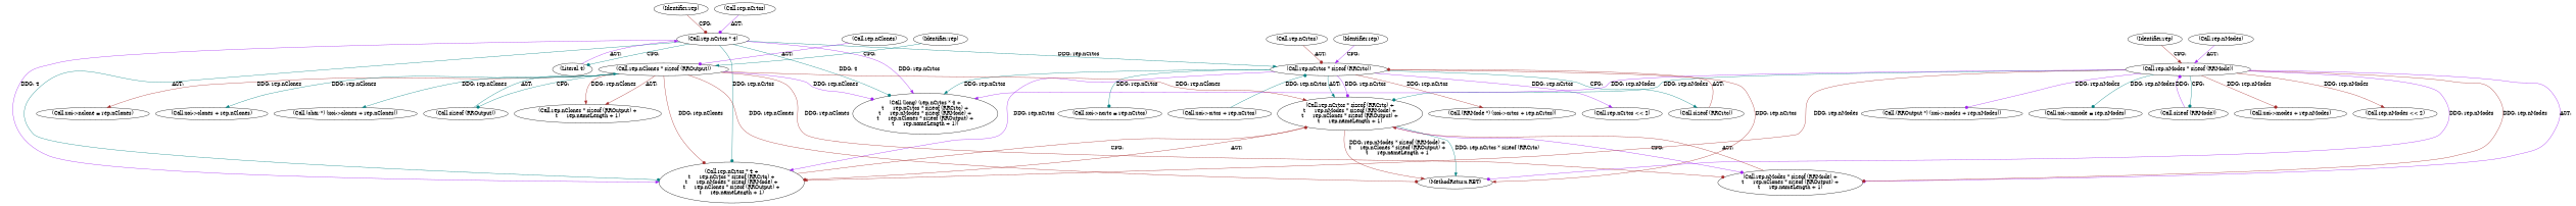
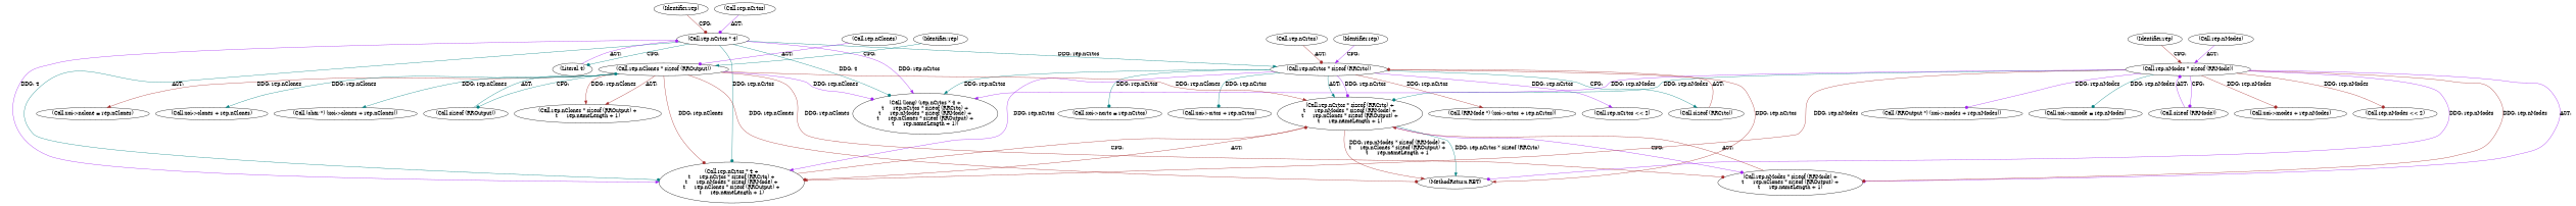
  digraph {
    edge [arrowhead=dot color=brown]
    n1 [label="(Call,rep.nCrtcs * sizeof (RRCrtc) +\n\t      rep.nModes * sizeof (RRMode) +\n\t      rep.nClones * sizeof (RROutput) +\n\t      rep.nameLength + 1)"]
    n2 [label="(Call,rep.nModes * sizeof (RRMode) +\n\t      rep.nClones * sizeof (RROutput) +\n\t      rep.nameLength + 1)"]
    n3 [label="(MethodReturn,RET)"]
    n4 [label="(Call,rep.nCrtcs * 4 +\n\t      rep.nCrtcs * sizeof (RRCrtc) +\n\t      rep.nModes * sizeof (RRMode) +\n\t      rep.nClones * sizeof (RROutput) +\n\t      rep.nameLength + 1)"]
    n5 [label="(Call,rep.nCrtcs * sizeof (RRCrtc))"]
    n6 [label="(Call,(long) (rep.nCrtcs * 4 +\n\t      rep.nCrtcs * sizeof (RRCrtc) +\n\t      rep.nModes * sizeof (RRMode) +\n\t      rep.nClones * sizeof (RROutput) +\n\t      rep.nameLength + 1))"]
    n7 [label="(Call,(RRMode *) (xoi->crtcs + rep.nCrtcs))"]
    n8 [label="(Call,rep.nCrtcs << 2)"]
    n9 [label="(Call,sizeof (RRCrtc))"]
    n10 [label="(Call,xoi->ncrtc = rep.nCrtcs)"]
    n11 [label="(Call,xoi->crtcs + rep.nCrtcs)"]
    n12 [label="(Call,rep.nCrtcs * 4)"]
    n13 [label="(Literal,4)"]
    n14 [label="(Call,rep.nModes * sizeof (RRMode))"]
    n15 [label="(Call,(RROutput *) (xoi->modes + rep.nModes))"]
    n16 [label="(Call,xoi->nmode = rep.nModes)"]
    n17 [label="(Call,sizeof (RRMode))"]
    n18 [label="(Call,xoi->modes + rep.nModes)"]
    n19 [label="(Call,rep.nModes << 2)"]
    n20 [label="(Call,rep.nClones * sizeof (RROutput))"]
    n21 [label="(Call,xoi->nclone = rep.nClones)"]
    n22 [label="(Call,xoi->clones + rep.nClones)"]
    n23 [label="(Call,(char *) (xoi->clones + rep.nClones))"]
    n24 [label="(Call,sizeof (RROutput))"]
    n25 [label="(Call,rep.nClones * sizeof (RROutput) +\n\t      rep.nameLength + 1)"]
    n26 [label="(Call,rep.nCrtcs)"]
    n27 [label="(Identifier,rep)"]
    n28 [label="(Identifier,rep)"]
    n29 [label="(Identifier,rep)"]
    n30 [label="(Call,rep.nClones)"]
    n31 [label="(Call,rep.nModes)"]
    n32 [label="(Identifier,rep)"]
    n33 [label="(Call,rep.nCrtcs)"]
    n1 -> n2 [color=purple label="CFG: "]
    n1 -> n3 [arrowhead=normal color=teal label="DDG: rep.nCrtcs * sizeof (RRCrtc)"]
    n1 -> n3 [arrowhead=normal label="DDG: rep.nModes * sizeof (RRMode) +\n\t      rep.nClones * sizeof (RROutput) +\n\t      rep.nameLength + 1"]
    n1 -> n4 [label="AST: "]
    n2 -> n1 [arrowhead=normal label="AST: "]
    n4 -> n1 [label="CFG: "]
    n5 -> n1 [arrowhead=normal color=teal label="AST: "]
    n5 -> n1 [color=purple label="DDG: rep.nCrtcs"]
    n5 -> n3 [arrowhead=normal label="DDG: rep.nCrtcs"]
    n5 -> n4 [arrowhead=normal color=purple label="DDG: rep.nCrtcs"]
    n5 -> n6 [arrowhead=normal color=teal label="DDG: rep.nCrtcs"]
    n5 -> n7 [arrowhead=normal label="DDG: rep.nCrtcs"]
    n5 -> n8 [arrowhead=normal color=purple label="DDG: rep.nCrtcs"]
    n5 -> n9 [arrowhead=normal color=teal label="CFG: "]
    n5 -> n10 [color=teal label="DDG: rep.nCrtcs"]
-   n11 -> n5 [color=teal label="DDG: rep.nCrtcs"]
+   n5 -> n11 [color=teal label="DDG: rep.nCrtcs"]
    n9 -> n5 [label="AST: "]
    n12 -> n4 [color=teal label="AST: "]
    n12 -> n4 [color=teal label="DDG: rep.nCrtcs"]
    n12 -> n4 [arrowhead=normal color=purple label="DDG: 4"]
    n12 -> n5 [arrowhead=normal color=teal label="DDG: rep.nCrtcs"]
    n12 -> n6 [arrowhead=normal color=purple label="DDG: rep.nCrtcs"]
    n12 -> n6 [color=teal label="DDG: 4"]
    n12 -> n13 [color=teal label="CFG: "]
-   n13 -> n12 [arrowhead=normal color=purple label="AST: "]
+   n13 -> n12 [color=purple label="AST: "]
    n14 -> n1 [color=teal label="DDG: rep.nModes"]
    n14 -> n2 [color=purple label="AST: "]
    n14 -> n2 [label="DDG: rep.nModes"]
    n14 -> n3 [color=purple label="DDG: rep.nModes"]
    n14 -> n4 [arrowhead=normal label="DDG: rep.nModes"]
    n14 -> n6 [arrowhead=normal color=purple label="DDG: rep.nModes"]
    n14 -> n15 [color=purple label="DDG: rep.nModes"]
    n14 -> n16 [color=teal label="DDG: rep.nModes"]
-   n14 -> n17 [color=teal label="CFG: "]
+   n14 -> n17 [color=purple label="CFG: "]
    n14 -> n18 [label="DDG: rep.nModes"]
-   n14 -> n19 [arrowhead=normal label="DDG: rep.nModes"]
-   n17 -> n14 [color=purple label="DDG: "]
+   n14 -> n19 [label="DDG: rep.nModes"]
+   n17 -> n14 [color=purple label="AST: "]
    n20 -> n1 [arrowhead=normal label="DDG: rep.nClones"]
    n20 -> n2 [label="DDG: rep.nClones"]
    n20 -> n3 [label="DDG: rep.nClones"]
    n20 -> n4 [label="DDG: rep.nClones"]
    n20 -> n6 [color=purple label="DDG: rep.nClones"]
    n20 -> n21 [arrowhead=normal label="DDG: rep.nClones"]
    n20 -> n22 [arrowhead=normal color=teal label="DDG: rep.nClones"]
    n20 -> n23 [arrowhead=normal color=teal label="DDG: rep.nClones"]
    n20 -> n24 [color=teal label="CFG: "]
    n20 -> n25 [arrowhead=normal label="AST: "]
    n20 -> n25 [arrowhead=normal label="DDG: rep.nClones"]
-   n24 -> n20 [arrowhead=normal color=teal label="AST: "]
+   n24 -> n20 [color=teal label="AST: "]
    n26 -> n5 [label="AST: "]
    n27 -> n5 [arrowhead=normal color=purple label="CFG: "]
    n28 -> n12 [label="CFG: "]
    n29 -> n14 [arrowhead=normal label="CFG: "]
    n30 -> n20 [color=purple label="AST: "]
    n31 -> n14 [arrowhead=normal color=purple label="AST: "]
    n32 -> n20 [arrowhead=normal color=teal label="CFG: "]
    n33 -> n12 [color=purple label="AST: "]
  }
